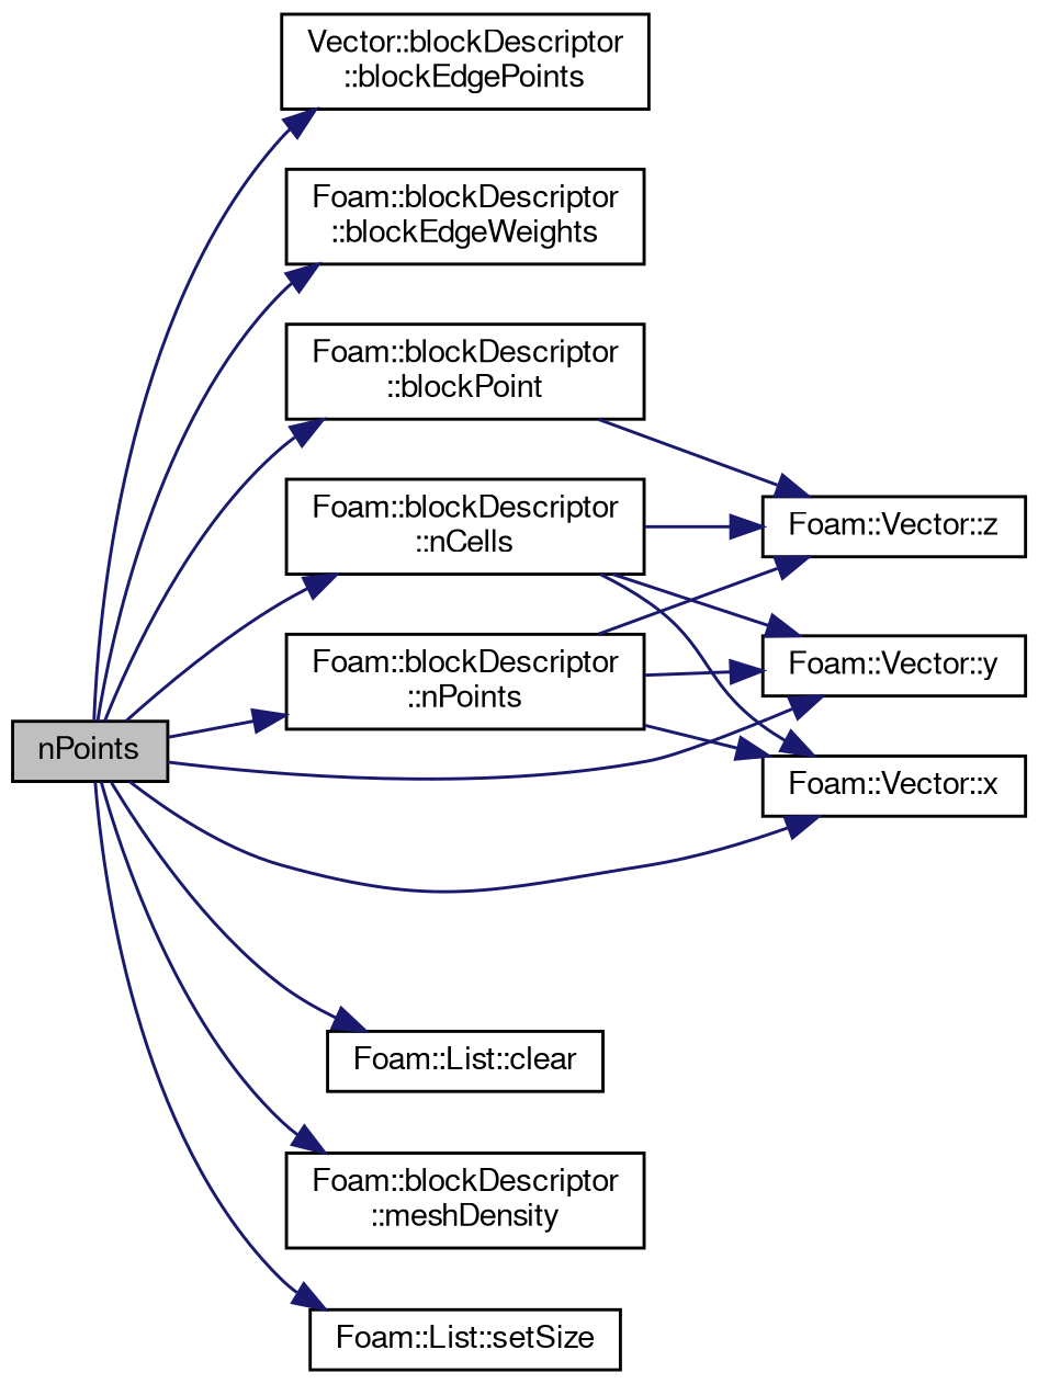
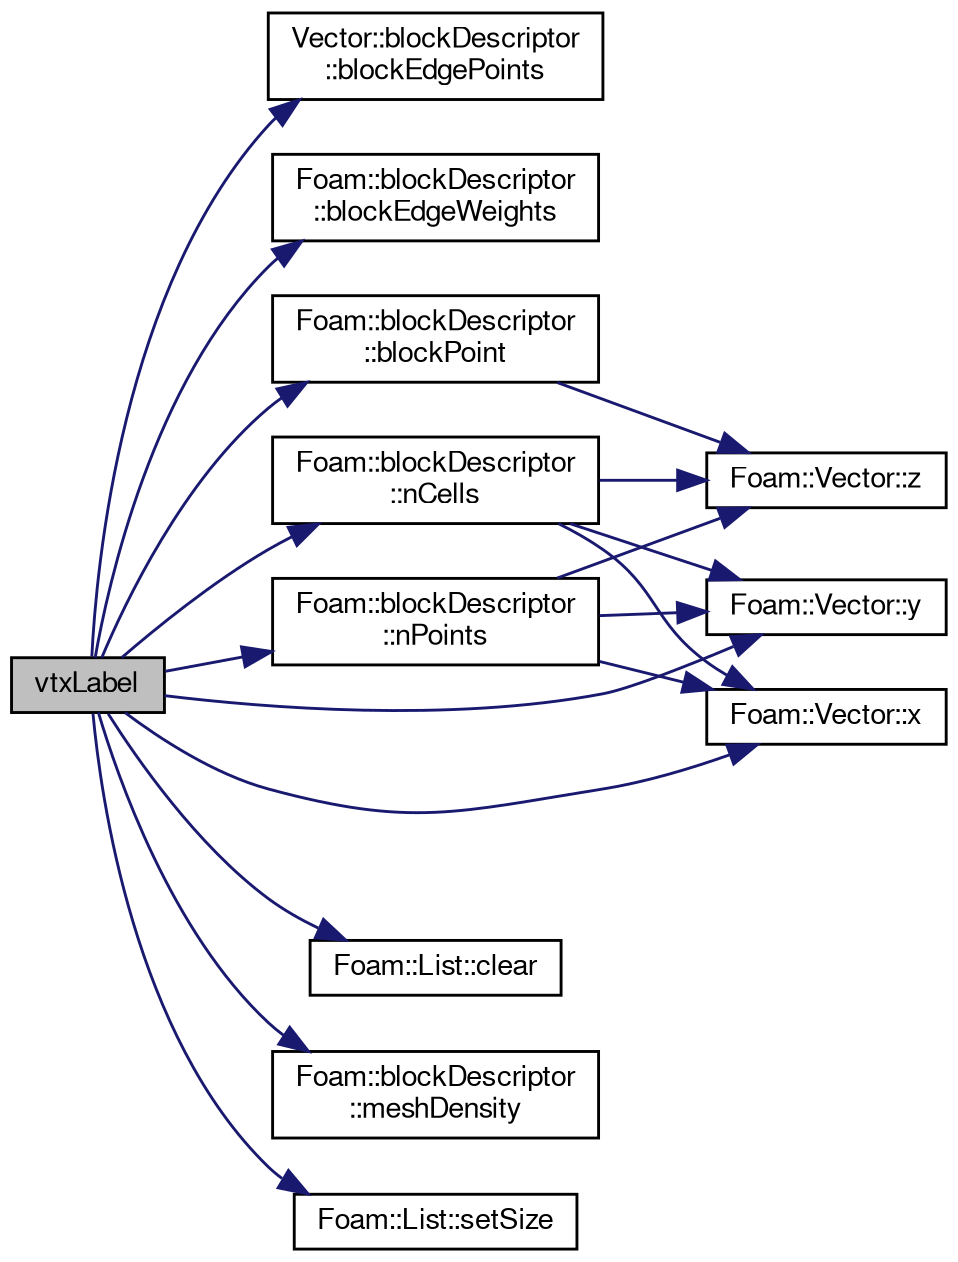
  digraph {
    rankdir=LR
    node [color=black fontname=FreeSans fontsize=10 shape=record]
    edge [color=midnightblue fontname=FreeSans fontsize=10 labelfontname=FreeSans labelfontsize=10 style=solid]
-   n1 [fillcolor=grey75 fontcolor=black height=0.2 label=nPoints style=filled width=0.4]
+   n1 [fillcolor=grey75 fontcolor=black height=0.2 label=vtxLabel style=filled width=0.4]
    n2 [height=0.2 label="Vector::blockDescriptor\l::blockEdgePoints" width=0.4]
    n3 [height=0.2 label="Foam::blockDescriptor\l::blockEdgeWeights" width=0.4]
    n4 [height=0.2 label="Foam::blockDescriptor\l::blockPoint" width=0.4]
    n5 [height=0.2 label="Foam::List::clear" width=0.4]
    n6 [height=0.2 label="Foam::blockDescriptor\l::meshDensity" width=0.4]
    n7 [height=0.2 label="Foam::blockDescriptor\l::nCells" width=0.4]
    n8 [height=0.2 label="Foam::Vector::x" width=0.4]
    n9 [height=0.2 label="Foam::Vector::y" width=0.4]
    n10 [height=0.2 label="Foam::blockDescriptor\l::nPoints" width=0.4]
    n11 [height=0.2 label="Foam::List::setSize" width=0.4]
    n12 [height=0.2 label="Foam::Vector::z" width=0.4]
    n1 -> n2
    n1 -> n3
    n1 -> n4
    n1 -> n5
    n1 -> n6
    n1 -> n7
    n1 -> n8
    n1 -> n9
    n1 -> n10
    n1 -> n11
    n4 -> n12
    n7 -> n8
    n7 -> n9
    n7 -> n12
    n10 -> n8
    n10 -> n9
    n10 -> n12
  }
